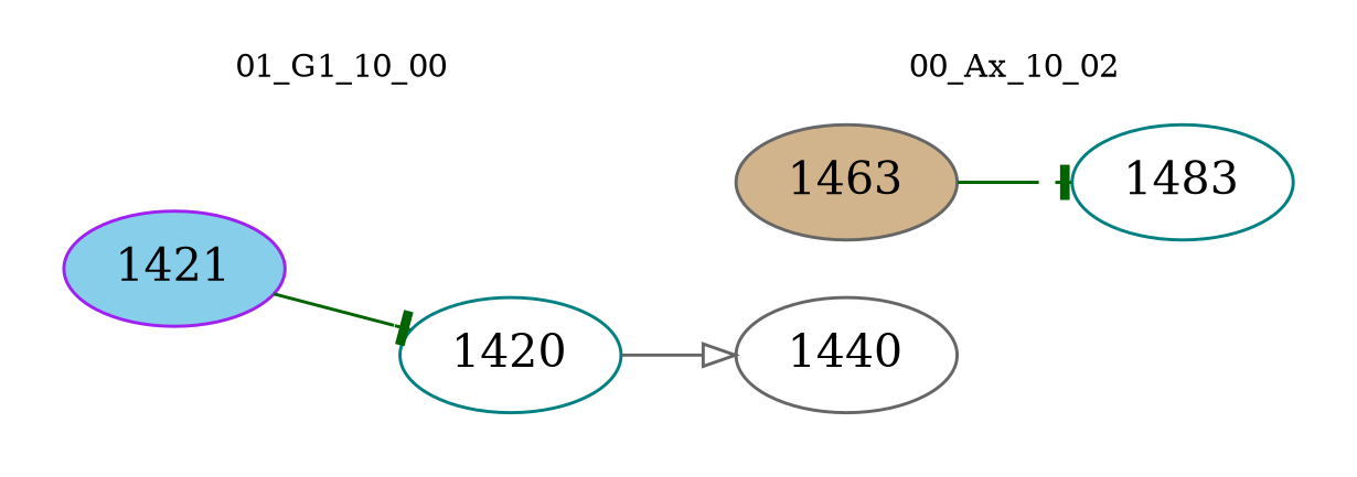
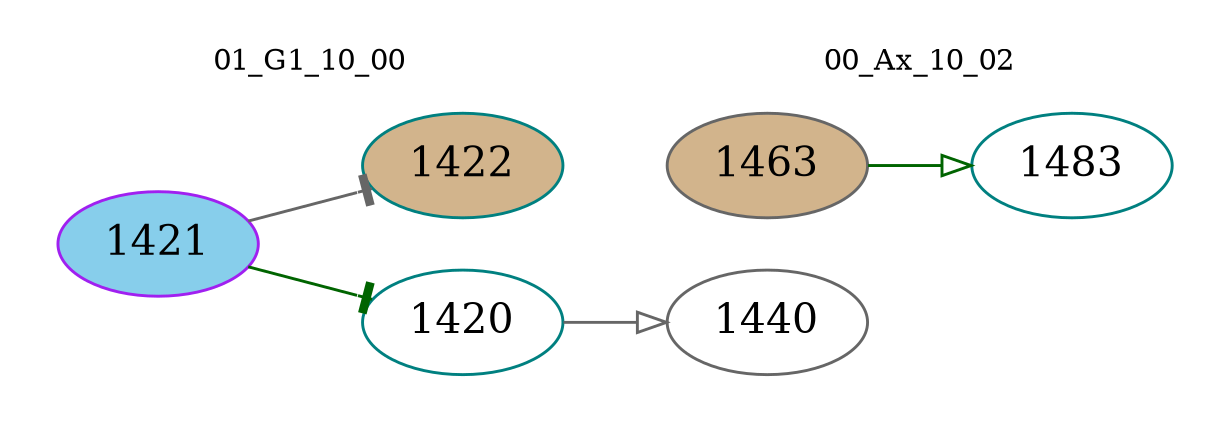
  digraph {
    rankdir=LR
    node [color=teal fillcolor=white style=filled]
    edge [arrowhead=onormal color=darkgreen]
    n1 [color=gray40 fillcolor=tan label=1463]
    n2 [color=gray40 label=1440]
    n3 [label=1483]
    n4 [color=purple fillcolor=skyblue label=1421]
    n5 [label=1420]
+   n6 [fillcolor=tan label=1422]
    subgraph cluster_1 {
      color=white
      fontsize=10
      label="00_Ax_10_02"
      n1
      n2
      n3
    }
    subgraph cluster_2 {
      color=white
      fontsize=10
      label="01_G1_10_00"
      n4
      n5
+     n6
    }
-   n1 -> n3 [arrowhead=tee]
+   n1 -> n3
    n4 -> n5 [arrowhead=tee]
+   n4 -> n6 [arrowhead=tee color=gray40]
    n5 -> n2 [color=gray40]
  }
